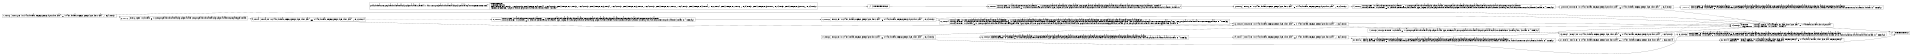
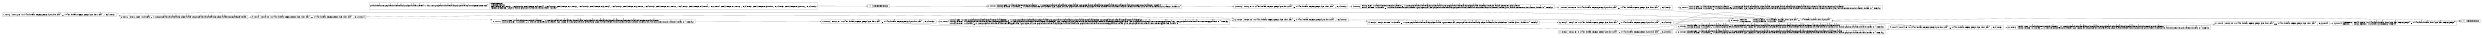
  digraph {
    rankdir=LR
    node [shape=record]
    n1 [label="{0\:\ ?|MTH_ENTER_BLOCK\l}"]
    n2 [label="{2\:\ 0x0000|0x0000: IGET  (r0 I:android.content.res.ColorStateList) = (r1 I:com.google.android.material.chip.ChipDrawable) com.google.android.material.chip.ChipDrawable.chipSurfaceColor android.content.res.ColorStateList  (LINE:979)\l0x0002: INVOKE  (r0 I:boolean) = (r0 I:android.content.res.ColorStateList) type: STATIC call: com.google.android.material.chip.ChipDrawable.isStateful(android.content.res.ColorStateList):boolean A[MD:(android.content.res.ColorStateList):boolean (m)]\l}"]
    n3 [label="{3\:\ 0x0006|0x0006: IF  (r0 I:??[int, boolean, OBJECT, ARRAY, byte, short, char]) != (0 ??[int, boolean, OBJECT, ARRAY, byte, short, char])  \-\> B:24:0x0051 \l}"]
    n4 [label="{4\:\ 0x0008|0x0008: IGET  (r0 I:android.content.res.ColorStateList) = (r1 I:com.google.android.material.chip.ChipDrawable) com.google.android.material.chip.ChipDrawable.chipBackgroundColor android.content.res.ColorStateList \l0x000a: INVOKE  (r0 I:boolean) = (r0 I:android.content.res.ColorStateList) type: STATIC call: com.google.android.material.chip.ChipDrawable.isStateful(android.content.res.ColorStateList):boolean A[MD:(android.content.res.ColorStateList):boolean (m)] (LINE:980)\l}"]
    n5 [label="{5\:\ 0x000e|0x000e: IF  (r0 I:??[int, boolean, OBJECT, ARRAY, byte, short, char]) != (0 ??[int, boolean, OBJECT, ARRAY, byte, short, char])  \-\> B:24:0x0051 \l}"]
    n6 [label="{24\:\ 0x0051|RETURN\lORIG_RETURN\l|0x0051: CONST  (r0 I:??[boolean, int, float, short, byte, char]) = (1 ??[boolean, int, float, short, byte, char]) \l0x0052: RETURN  (r0 I:boolean)  (LINE:979)\l}"]
    n7 [label="{1\:\ ?|MTH_EXIT_BLOCK\l}"]
    n8 [label="{6\:\ 0x0010|0x0010: IGET  (r0 I:android.content.res.ColorStateList) = (r1 I:com.google.android.material.chip.ChipDrawable) com.google.android.material.chip.ChipDrawable.chipStrokeColor android.content.res.ColorStateList \l0x0012: INVOKE  (r0 I:boolean) = (r0 I:android.content.res.ColorStateList) type: STATIC call: com.google.android.material.chip.ChipDrawable.isStateful(android.content.res.ColorStateList):boolean A[MD:(android.content.res.ColorStateList):boolean (m)] (LINE:981)\l}"]
    n9 [label="{7\:\ 0x0016|0x0016: IF  (r0 I:??[int, boolean, OBJECT, ARRAY, byte, short, char]) != (0 ??[int, boolean, OBJECT, ARRAY, byte, short, char])  \-\> B:24:0x0051 \l}"]
    n10 [label="{8\:\ 0x0018|0x0018: IGET  (r0 I:boolean) = (r1 I:com.google.android.material.chip.ChipDrawable) com.google.android.material.chip.ChipDrawable.useCompatRipple boolean \l}"]
    n11 [label="{9\:\ 0x001a|0x001a: IF  (r0 I:??[int, boolean, OBJECT, ARRAY, byte, short, char]) == (0 ??[int, boolean, OBJECT, ARRAY, byte, short, char])  \-\> B:12:0x0024 \l}"]
    n12 [label="{10\:\ 0x001c|0x001c: IGET  (r0 I:android.content.res.ColorStateList) = (r1 I:com.google.android.material.chip.ChipDrawable) com.google.android.material.chip.ChipDrawable.compatRippleColor android.content.res.ColorStateList \l0x001e: INVOKE  (r0 I:boolean) = (r0 I:android.content.res.ColorStateList) type: STATIC call: com.google.android.material.chip.ChipDrawable.isStateful(android.content.res.ColorStateList):boolean A[MD:(android.content.res.ColorStateList):boolean (m)] (LINE:982)\l}"]
    n13 [label="{13\:\ 0x002e|0x002e: IF  (r0 I:??[int, boolean, OBJECT, ARRAY, byte, short, char]) != (0 ??[int, boolean, OBJECT, ARRAY, byte, short, char])  \-\> B:24:0x0051 \l}"]
    n14 [label="{11\:\ 0x0022|0x0022: IF  (r0 I:??[int, boolean, OBJECT, ARRAY, byte, short, char]) != (0 ??[int, boolean, OBJECT, ARRAY, byte, short, char])  \-\> B:24:0x0051 \l}"]
    n15 [label="{12\:\ 0x0024|0x0024: IGET  (r0 I:com.google.android.material.internal.TextDrawableHelper) = (r1 I:com.google.android.material.chip.ChipDrawable) com.google.android.material.chip.ChipDrawable.textDrawableHelper com.google.android.material.internal.TextDrawableHelper \l0x0026: INVOKE  (r0 I:com.google.android.material.resources.TextAppearance) = (r0 I:com.google.android.material.internal.TextDrawableHelper) type: VIRTUAL call: com.google.android.material.internal.TextDrawableHelper.getTextAppearance():com.google.android.material.resources.TextAppearance A[MD:():com.google.android.material.resources.TextAppearance (m)] (LINE:983)\l0x002a: INVOKE  (r0 I:boolean) = (r0 I:com.google.android.material.resources.TextAppearance) type: STATIC call: com.google.android.material.chip.ChipDrawable.isStateful(com.google.android.material.resources.TextAppearance):boolean A[MD:(com.google.android.material.resources.TextAppearance):boolean (m)]\l}"]
    n16 [label="{14\:\ 0x0030|0x0030: INVOKE  (r0 I:boolean) = (r1 I:com.google.android.material.chip.ChipDrawable) type: DIRECT call: com.google.android.material.chip.ChipDrawable.canShowCheckedIcon():boolean A[MD:():boolean (m)] (LINE:984)\l}"]
    n17 [label="{15\:\ 0x0034|0x0034: IF  (r0 I:??[int, boolean, OBJECT, ARRAY, byte, short, char]) != (0 ??[int, boolean, OBJECT, ARRAY, byte, short, char])  \-\> B:24:0x0051 \l}"]
    n18 [label="{16\:\ 0x0036|0x0036: IGET  (r0 I:android.graphics.drawable.Drawable) = (r1 I:com.google.android.material.chip.ChipDrawable) com.google.android.material.chip.ChipDrawable.chipIcon android.graphics.drawable.Drawable \l0x0038: INVOKE  (r0 I:boolean) = (r0 I:android.graphics.drawable.Drawable) type: STATIC call: com.google.android.material.chip.ChipDrawable.isStateful(android.graphics.drawable.Drawable):boolean A[MD:(android.graphics.drawable.Drawable):boolean (m)] (LINE:985)\l}"]
    n19 [label="{17\:\ 0x003c|0x003c: IF  (r0 I:??[int, boolean, OBJECT, ARRAY, byte, short, char]) != (0 ??[int, boolean, OBJECT, ARRAY, byte, short, char])  \-\> B:24:0x0051 \l}"]
    n20 [label="{18\:\ 0x003e|0x003e: IGET  (r0 I:android.graphics.drawable.Drawable) = (r1 I:com.google.android.material.chip.ChipDrawable) com.google.android.material.chip.ChipDrawable.checkedIcon android.graphics.drawable.Drawable \l0x0040: INVOKE  (r0 I:boolean) = (r0 I:android.graphics.drawable.Drawable) type: STATIC call: com.google.android.material.chip.ChipDrawable.isStateful(android.graphics.drawable.Drawable):boolean A[MD:(android.graphics.drawable.Drawable):boolean (m)] (LINE:986)\l}"]
    n21 [label="{19\:\ 0x0044|0x0044: IF  (r0 I:??[int, boolean, OBJECT, ARRAY, byte, short, char]) != (0 ??[int, boolean, OBJECT, ARRAY, byte, short, char])  \-\> B:24:0x0051 \l}"]
    n22 [label="{20\:\ 0x0046|0x0046: IGET  (r0 I:android.content.res.ColorStateList) = (r1 I:com.google.android.material.chip.ChipDrawable) com.google.android.material.chip.ChipDrawable.tint android.content.res.ColorStateList \l0x0048: INVOKE  (r0 I:boolean) = (r0 I:android.content.res.ColorStateList) type: STATIC call: com.google.android.material.chip.ChipDrawable.isStateful(android.content.res.ColorStateList):boolean A[MD:(android.content.res.ColorStateList):boolean (m)] (LINE:987)\l}"]
    n23 [label="{21\:\ 0x004c|0x004c: IF  (r0 I:??[int, boolean, OBJECT, ARRAY, byte, short, char]) == (0 ??[int, boolean, OBJECT, ARRAY, byte, short, char])  \-\> B:23:0x004f \l}"]
    n24 [label="{23\:\ 0x004f|SYNTHETIC\lRETURN\l|0x004f: CONST  (r0 I:??[int, float, boolean, short, byte, char, OBJECT, ARRAY]) = (0 ??[int, float, boolean, short, byte, char, OBJECT, ARRAY]) \l0x0052: RETURN  (r0 I:boolean) A[SYNTHETIC] (LINE:979)\l}"]
    n25 [label="{public boolean com.google.android.material.chip.ChipDrawable.isStateful((r1 'this' I:com.google.android.material.chip.ChipDrawable A[IMMUTABLE_TYPE, THIS]))  | DONT_RENAME\lUSE_LINES_HINTS\lCROSS_EDGE: B:24:0x0051 \-\> B:25:0x0052, CROSS_EDGE: B:19:0x0044 \-\> B:24:0x0051, CROSS_EDGE: B:17:0x003c \-\> B:24:0x0051, CROSS_EDGE: B:15:0x0034 \-\> B:24:0x0051, CROSS_EDGE: B:13:0x002e \-\> B:24:0x0051, CROSS_EDGE: B:11:0x0022 \-\> B:24:0x0051, CROSS_EDGE: B:9:0x001a \-\> B:12:0x0024, CROSS_EDGE: B:7:0x0016 \-\> B:24:0x0051, CROSS_EDGE: B:5:0x000e \-\> B:24:0x0051, CROSS_EDGE: B:3:0x0006 \-\> B:24:0x0051\lMETHOD_OVERRIDE: [ClspMth\{android.graphics.drawable.Drawable.isStateful():boolean\}]\l}"]
    n1 -> n2
    n2 -> n3
    n3 -> n4 [style=dashed]
    n4 -> n5
    n5 -> n6
    n5 -> n8 [style=dashed]
    n6 -> n7
    n9 -> n6
    n9 -> n10 [style=dashed]
    n10 -> n11
    n11 -> n12 [style=dashed]
    n11 -> n13
    n12 -> n14
    n13 -> n6
    n13 -> n16 [style=dashed]
    n14 -> n6
    n14 -> n15 [style=dashed]
    n15 -> n13
    n16 -> n17
    n17 -> n6
    n17 -> n18 [style=dashed]
    n19 -> n6
    n19 -> n18
    n19 -> n20 [style=dashed]
    n20 -> n21
-   n21 -> n6
+   n6 -> n21
    n21 -> n22 [style=dashed]
    n22 -> n23
    n23 -> n6 [style=dashed]
    n23 -> n24
    n24 -> n7
    n25 -> n1
  }
